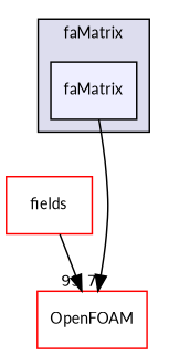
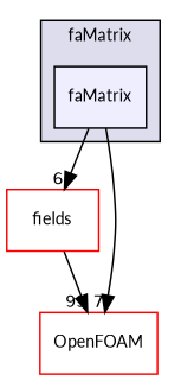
  digraph {
    compound=true
    fontname=Lato
    node [fontname=Lato fontsize=10 shape=box color=red]
    edge [fontname=Lato labeldistance=1.5 labelfontname=Helvetica labelfontsize=10]
    n1 [fillcolor="#eeeeff" label=faMatrix pencolor=black style=filled color=""]
    n2 [label=fields]
    n3 [label=OpenFOAM]
    subgraph cluster_1 {
      bgcolor="#ddddee"
      fontsize=10
      label=faMatrix
      pencolor=black
      n1
    }
+   n1 -> n2 [headlabel=6]
    n1 -> n3 [headlabel=7]
    n2 -> n3 [headlabel=99]
  }
